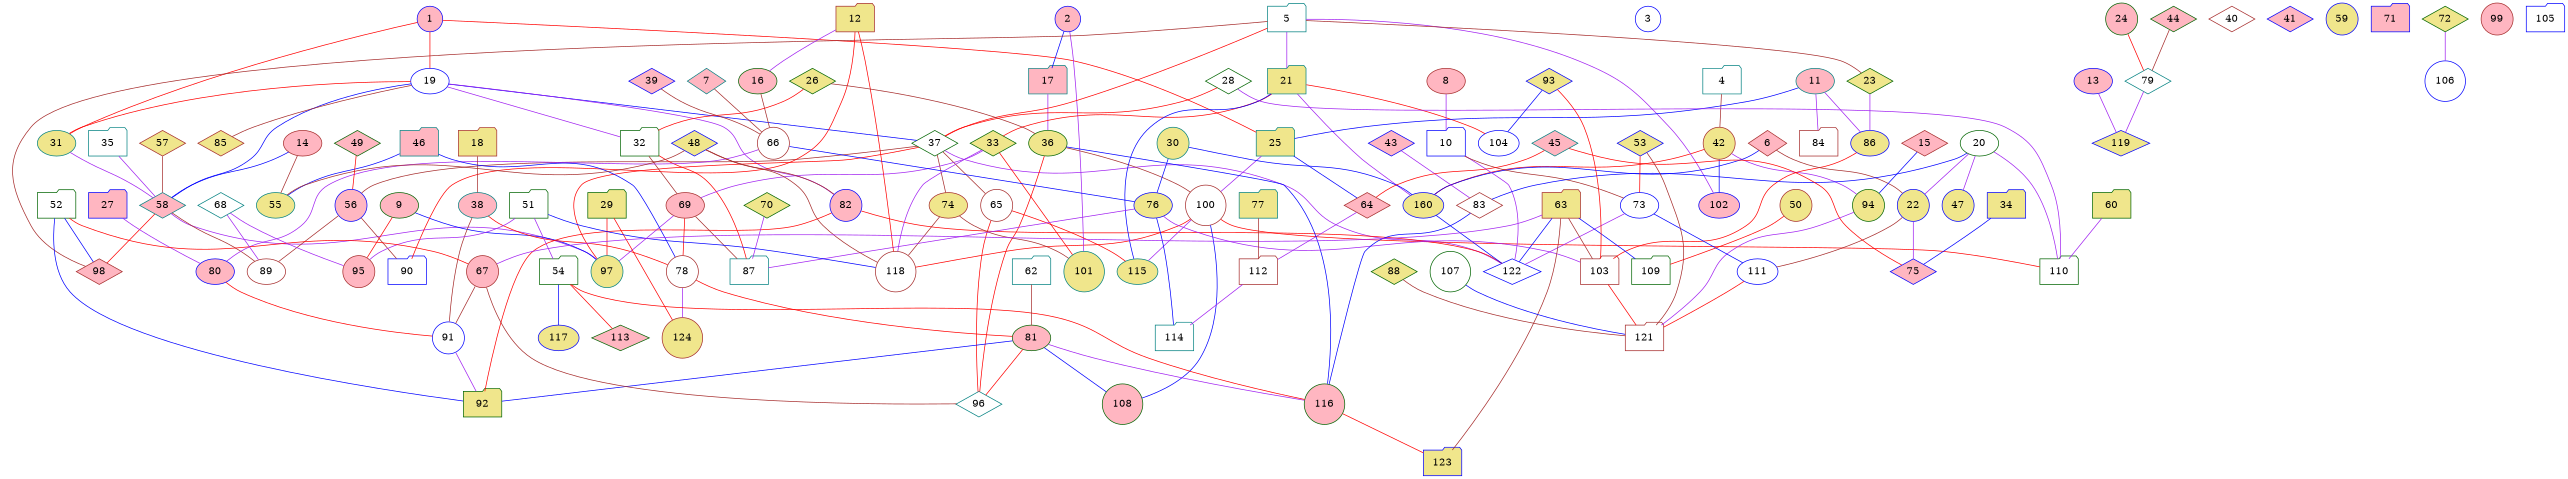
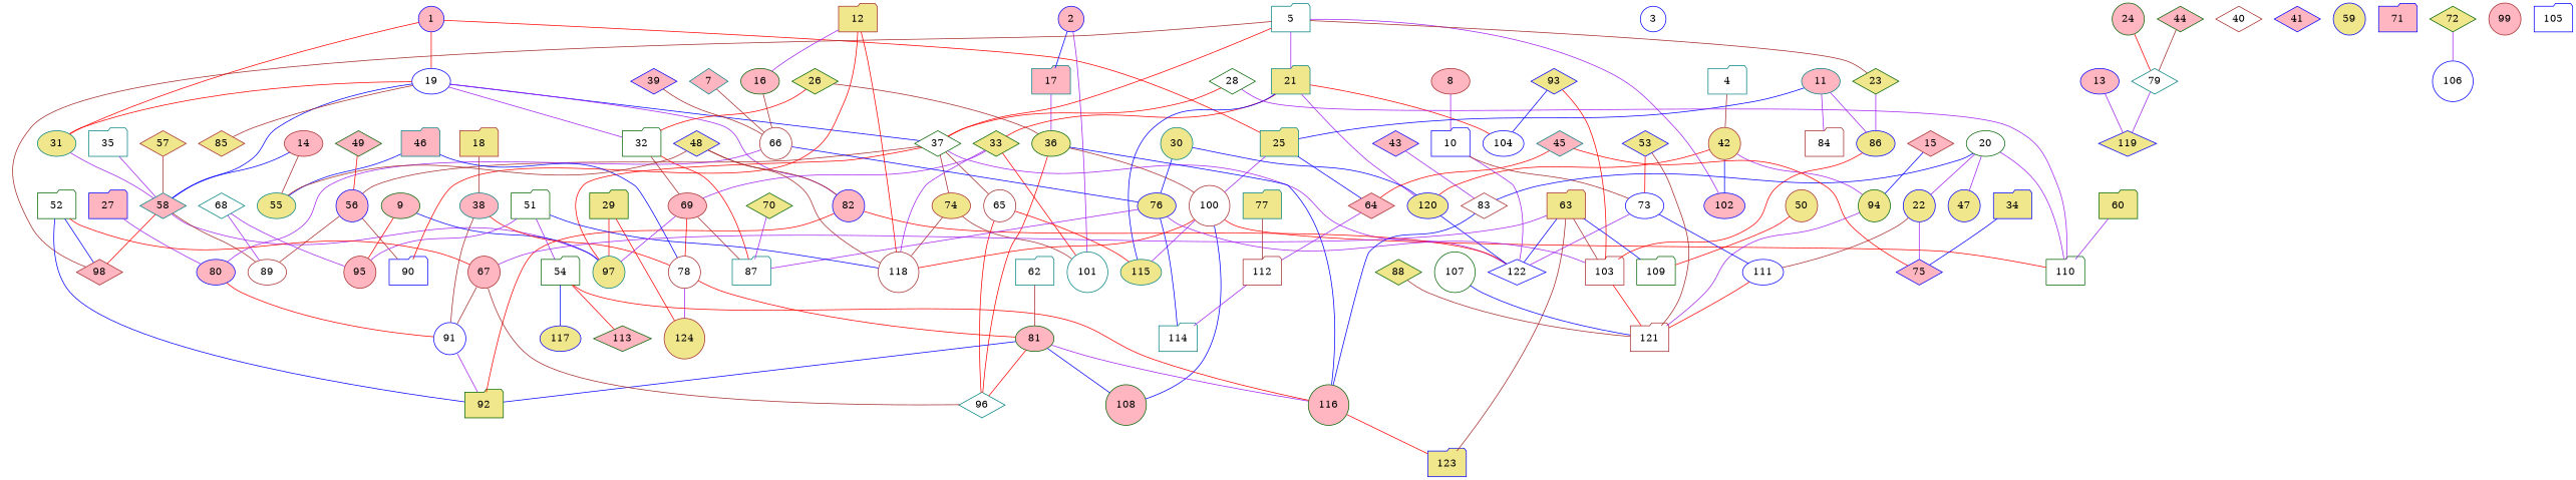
  graph {
    node [color=blue fillcolor=white shape=folder style=filled]
    edge [color=purple]
    1 [fillcolor=lightpink shape=circle]
    19 [shape=ellipse]
    25 [color=teal fillcolor=khaki]
    31 [color=teal fillcolor=khaki shape=ellipse]
    37 [color=darkgreen shape=diamond]
    58 [color=teal fillcolor=lightpink shape=diamond]
    32 [color=darkgreen]
    82 [fillcolor=lightpink shape=circle]
    85 [color=brown fillcolor=khaki shape=diamond]
    64 [color=brown fillcolor=lightpink shape=diamond]
    100 [color=brown shape=circle]
    2 [fillcolor=lightpink shape=circle]
    17 [color=teal fillcolor=lightpink]
-   101 [color=teal fillcolor=khaki shape=circle]
+   101 [color=teal shape=circle]
    36 [color=darkgreen fillcolor=khaki shape=ellipse]
    3 [shape=circle]
    4 [color=teal]
    42 [color=brown fillcolor=khaki shape=circle]
    102 [fillcolor=lightpink shape=ellipse]
-   120 [fillcolor=khaki shape=ellipse label=160]
+   120 [fillcolor=khaki shape=ellipse]
    94 [color=darkgreen fillcolor=khaki shape=circle]
    5 [color=teal]
    21 [color=teal fillcolor=khaki]
    23 [color=darkgreen fillcolor=khaki shape=diamond]
    98 [color=brown fillcolor=lightpink shape=diamond]
    33 [color=darkgreen fillcolor=khaki shape=diamond]
    104 [shape=ellipse]
    115 [color=teal fillcolor=khaki shape=ellipse]
    86 [fillcolor=khaki shape=ellipse]
    97 [color=teal fillcolor=khaki shape=circle]
    122 [shape=diamond]
    56 [fillcolor=lightpink shape=circle]
    65 [color=brown shape=circle]
    74 [color=brown fillcolor=khaki shape=ellipse]
-   6 [color=brown fillcolor=lightpink shape=diamond]
    22 [fillcolor=khaki shape=circle]
    75 [fillcolor=lightpink shape=diamond]
    111 [shape=ellipse]
    7 [color=teal fillcolor=lightpink shape=diamond]
    66 [color=brown shape=circle]
    80 [fillcolor=lightpink shape=ellipse]
    76 [fillcolor=khaki shape=ellipse]
    8 [color=brown fillcolor=lightpink shape=ellipse]
    10
    73 [shape=ellipse]
    9 [color=darkgreen fillcolor=lightpink shape=ellipse]
    95 [color=brown fillcolor=lightpink shape=circle]
    11 [color=teal fillcolor=lightpink shape=ellipse]
    84 [color=brown]
    103 [color=brown]
    12 [color=brown fillcolor=khaki]
    16 [color=darkgreen fillcolor=lightpink shape=ellipse]
    90
    118 [color=brown shape=circle]
    13 [fillcolor=lightpink shape=ellipse]
    119 [fillcolor=khaki shape=diamond]
    14 [color=brown fillcolor=lightpink shape=ellipse]
    55 [color=teal fillcolor=khaki shape=ellipse]
    89 [color=brown shape=ellipse]
    15 [color=brown fillcolor=lightpink shape=diamond]
    121 [color=brown]
    96 [color=teal shape=diamond]
    116 [color=darkgreen fillcolor=lightpink shape=circle]
    18 [color=brown fillcolor=khaki]
    38 [color=teal fillcolor=lightpink shape=ellipse]
    78 [color=brown shape=circle]
    91 [shape=circle]
    69 [color=brown fillcolor=lightpink shape=ellipse]
    87 [color=teal]
    92 [color=darkgreen fillcolor=khaki]
    20 [color=darkgreen shape=ellipse]
    47 [fillcolor=khaki shape=circle]
    83 [color=brown shape=diamond]
    110 [color=darkgreen]
    24 [color=darkgreen fillcolor=lightpink shape=circle]
    79 [color=teal shape=diamond]
    112 [color=brown]
    108 [color=darkgreen fillcolor=lightpink shape=circle]
    26 [color=darkgreen fillcolor=khaki shape=diamond]
    27 [fillcolor=lightpink]
    28 [color=darkgreen shape=diamond]
    29 [color=darkgreen fillcolor=khaki]
    124 [color=brown fillcolor=khaki shape=circle]
    30 [color=teal fillcolor=khaki shape=circle]
    114 [color=teal]
    34 [fillcolor=khaki]
    35 [color=teal]
    123 [fillcolor=khaki]
    81 [color=darkgreen fillcolor=lightpink shape=ellipse]
    39 [fillcolor=lightpink shape=diamond]
    40 [color=brown shape=diamond]
    41 [fillcolor=lightpink shape=diamond]
    43 [fillcolor=lightpink shape=diamond]
    44 [color=darkgreen fillcolor=lightpink shape=diamond]
    45 [color=teal fillcolor=lightpink shape=diamond]
    46 [color=teal fillcolor=lightpink]
    48 [fillcolor=khaki shape=diamond]
    49 [color=darkgreen fillcolor=lightpink shape=diamond]
    50 [color=brown fillcolor=khaki shape=circle]
    109 [color=darkgreen]
    51 [color=darkgreen]
    54 [color=darkgreen]
    113 [color=darkgreen fillcolor=lightpink shape=diamond]
    117 [fillcolor=khaki shape=ellipse]
    52 [color=darkgreen]
    67 [color=brown fillcolor=lightpink shape=circle]
    53 [fillcolor=khaki shape=diamond]
    57 [color=brown fillcolor=khaki shape=diamond]
    59 [fillcolor=khaki shape=circle]
    60 [color=darkgreen fillcolor=khaki]
    62 [color=teal]
    63 [color=brown fillcolor=khaki]
    68 [color=teal shape=diamond]
    70 [color=darkgreen fillcolor=khaki shape=diamond]
    71 [fillcolor=lightpink]
    72 [color=darkgreen fillcolor=khaki shape=diamond]
    106 [shape=circle]
    77 [color=teal fillcolor=khaki]
    88 [color=darkgreen fillcolor=khaki shape=diamond]
    93 [fillcolor=khaki shape=diamond]
    99 [color=brown fillcolor=lightpink shape=circle]
    105
    107 [color=darkgreen shape=circle]
    1 -- 19 [color=red]
    1 -- 25 [color=red]
    1 -- 31 [color=red]
    19 -- 31 [color=red]
    19 -- 37 [color=blue]
    19 -- 58 [color=blue]
    19 -- 32
    19 -- 82
    19 -- 85 [color=brown]
    25 -- 64 [color=blue]
    25 -- 100
    31 -- 58
    37 -- 97 [color=red]
    37 -- 122
    37 -- 56 [color=brown]
    37 -- 65 [color=brown]
    37 -- 74 [color=brown]
    58 -- 98 [color=red]
    58 -- 97
    58 -- 89 [color=brown]
    32 -- 69 [color=brown]
    32 -- 87 [color=red]
    82 -- 122 [color=red]
    82 -- 92 [color=red]
    64 -- 112
    100 -- 115
    100 -- 118 [color=red]
    100 -- 110 [color=red]
    100 -- 108 [color=blue]
    2 -- 17 [color=blue]
    2 -- 101
    17 -- 36
    36 -- 100 [color=brown]
    36 -- 96 [color=red]
    36 -- 116 [color=blue]
    4 -- 42 [color=brown]
    42 -- 102 [color=blue]
    42 -- 120 [color=red]
    42 -- 94
    120 -- 122 [color=blue]
    94 -- 121
    5 -- 37 [color=red]
    5 -- 102
    5 -- 21
    5 -- 23 [color=brown]
    5 -- 98 [color=brown]
    21 -- 120
    21 -- 33 [color=red]
    21 -- 104 [color=red]
    21 -- 115 [color=blue]
    23 -- 86
    33 -- 101 [color=red]
    33 -- 118
    33 -- 69
    86 -- 103 [color=red]
    56 -- 90 [color=brown]
    56 -- 89 [color=brown]
    65 -- 115 [color=red]
    65 -- 96 [color=red]
    74 -- 101 [color=brown]
    74 -- 118 [color=brown]
-   6 -- 120 [color=blue]
-   6 -- 22 [color=brown]
    22 -- 75
    22 -- 111 [color=brown]
    111 -- 121 [color=red]
    7 -- 66 [color=brown]
    66 -- 80
    66 -- 76 [color=blue]
    80 -- 91 [color=red]
    76 -- 103
    76 -- 87
    76 -- 114 [color=blue]
    8 -- 10
    10 -- 122
    10 -- 73 [color=brown]
    73 -- 122
    73 -- 111 [color=blue]
    9 -- 97 [color=blue]
    9 -- 95 [color=red]
    11 -- 25 [color=blue]
    11 -- 86
    11 -- 84
    103 -- 121 [color=red]
    12 -- 16
    12 -- 90 [color=red]
    12 -- 118 [color=red]
    16 -- 66 [color=brown]
    13 -- 119
    14 -- 58 [color=blue]
    14 -- 55 [color=brown]
    15 -- 94 [color=blue]
    116 -- 123 [color=red]
    18 -- 38 [color=brown]
    38 -- 78 [color=red]
    38 -- 91 [color=brown]
    78 -- 124
    78 -- 81 [color=red]
    91 -- 92
    69 -- 97
    69 -- 78 [color=red]
    69 -- 87 [color=brown]
    20 -- 22
    20 -- 47
    20 -- 83 [color=blue]
    20 -- 110
    83 -- 116 [color=blue]
    24 -- 79 [color=red]
    79 -- 119
    112 -- 114
    26 -- 32 [color=red]
    26 -- 36 [color=brown]
    27 -- 80
    28 -- 37 [color=red]
    28 -- 110
    29 -- 97 [color=red]
    29 -- 124 [color=red]
    30 -- 120 [color=blue]
    30 -- 76 [color=blue]
    34 -- 75 [color=blue]
    35 -- 58
    81 -- 96 [color=red]
    81 -- 116
    81 -- 92 [color=blue]
    81 -- 108 [color=blue]
    39 -- 66 [color=brown]
    43 -- 83
    44 -- 79 [color=brown]
    45 -- 64 [color=red]
    45 -- 75 [color=red]
    46 -- 55 [color=blue]
    46 -- 78 [color=blue]
    48 -- 82 [color=brown]
    48 -- 118 [color=brown]
    48 -- 55 [color=brown]
    49 -- 56 [color=red]
    50 -- 109 [color=red]
    51 -- 95
    51 -- 118 [color=blue]
    51 -- 54
    54 -- 116 [color=red]
    54 -- 113 [color=red]
    54 -- 117 [color=blue]
    52 -- 98 [color=blue]
    52 -- 92 [color=blue]
    52 -- 67 [color=red]
    67 -- 96 [color=brown]
    67 -- 91 [color=brown]
    53 -- 73 [color=red]
    53 -- 121 [color=brown]
    57 -- 58 [color=brown]
    60 -- 110
    62 -- 81 [color=brown]
    63 -- 122 [color=blue]
    63 -- 103 [color=brown]
    63 -- 123 [color=brown]
    63 -- 109 [color=blue]
    63 -- 67
    68 -- 95
    68 -- 89
    70 -- 87
    72 -- 106
    77 -- 112 [color=brown]
    88 -- 121 [color=brown]
    93 -- 104 [color=blue]
    93 -- 103 [color=red]
    107 -- 121 [color=blue]
  }
